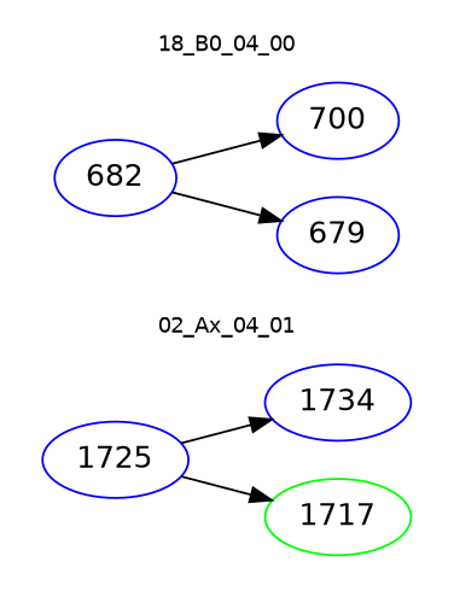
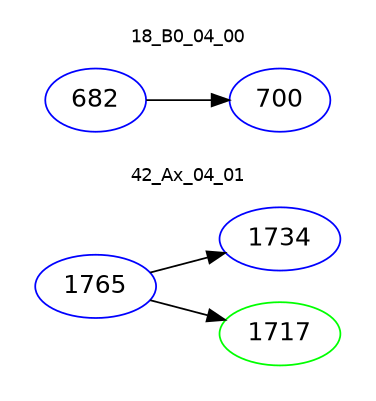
  digraph {
    fontname="DejaVu Sans"
    rankdir=LR
    node [color=blue fontname="DejaVu Sans"]
    edge [color=black fontname="DejaVu Sans"]
-   n1 [label=1725]
+   n1 [label=1765]
    n2 [color=green label=1717]
    n3 [label=1734]
    n4 [label=682]
-   n5 [label=679]
    n6 [label=700]
    subgraph cluster_1 {
      color=white
      fontsize=10
-     label="02_Ax_04_01"
+     label="42_Ax_04_01"
      n1
      n2
      n3
    }
    subgraph cluster_2 {
      color=white
      fontsize=10
      label="18_B0_04_00"
      n4
-     n5
      n6
    }
    n1 -> n2
    n1 -> n3
-   n4 -> n5
    n4 -> n6
  }
